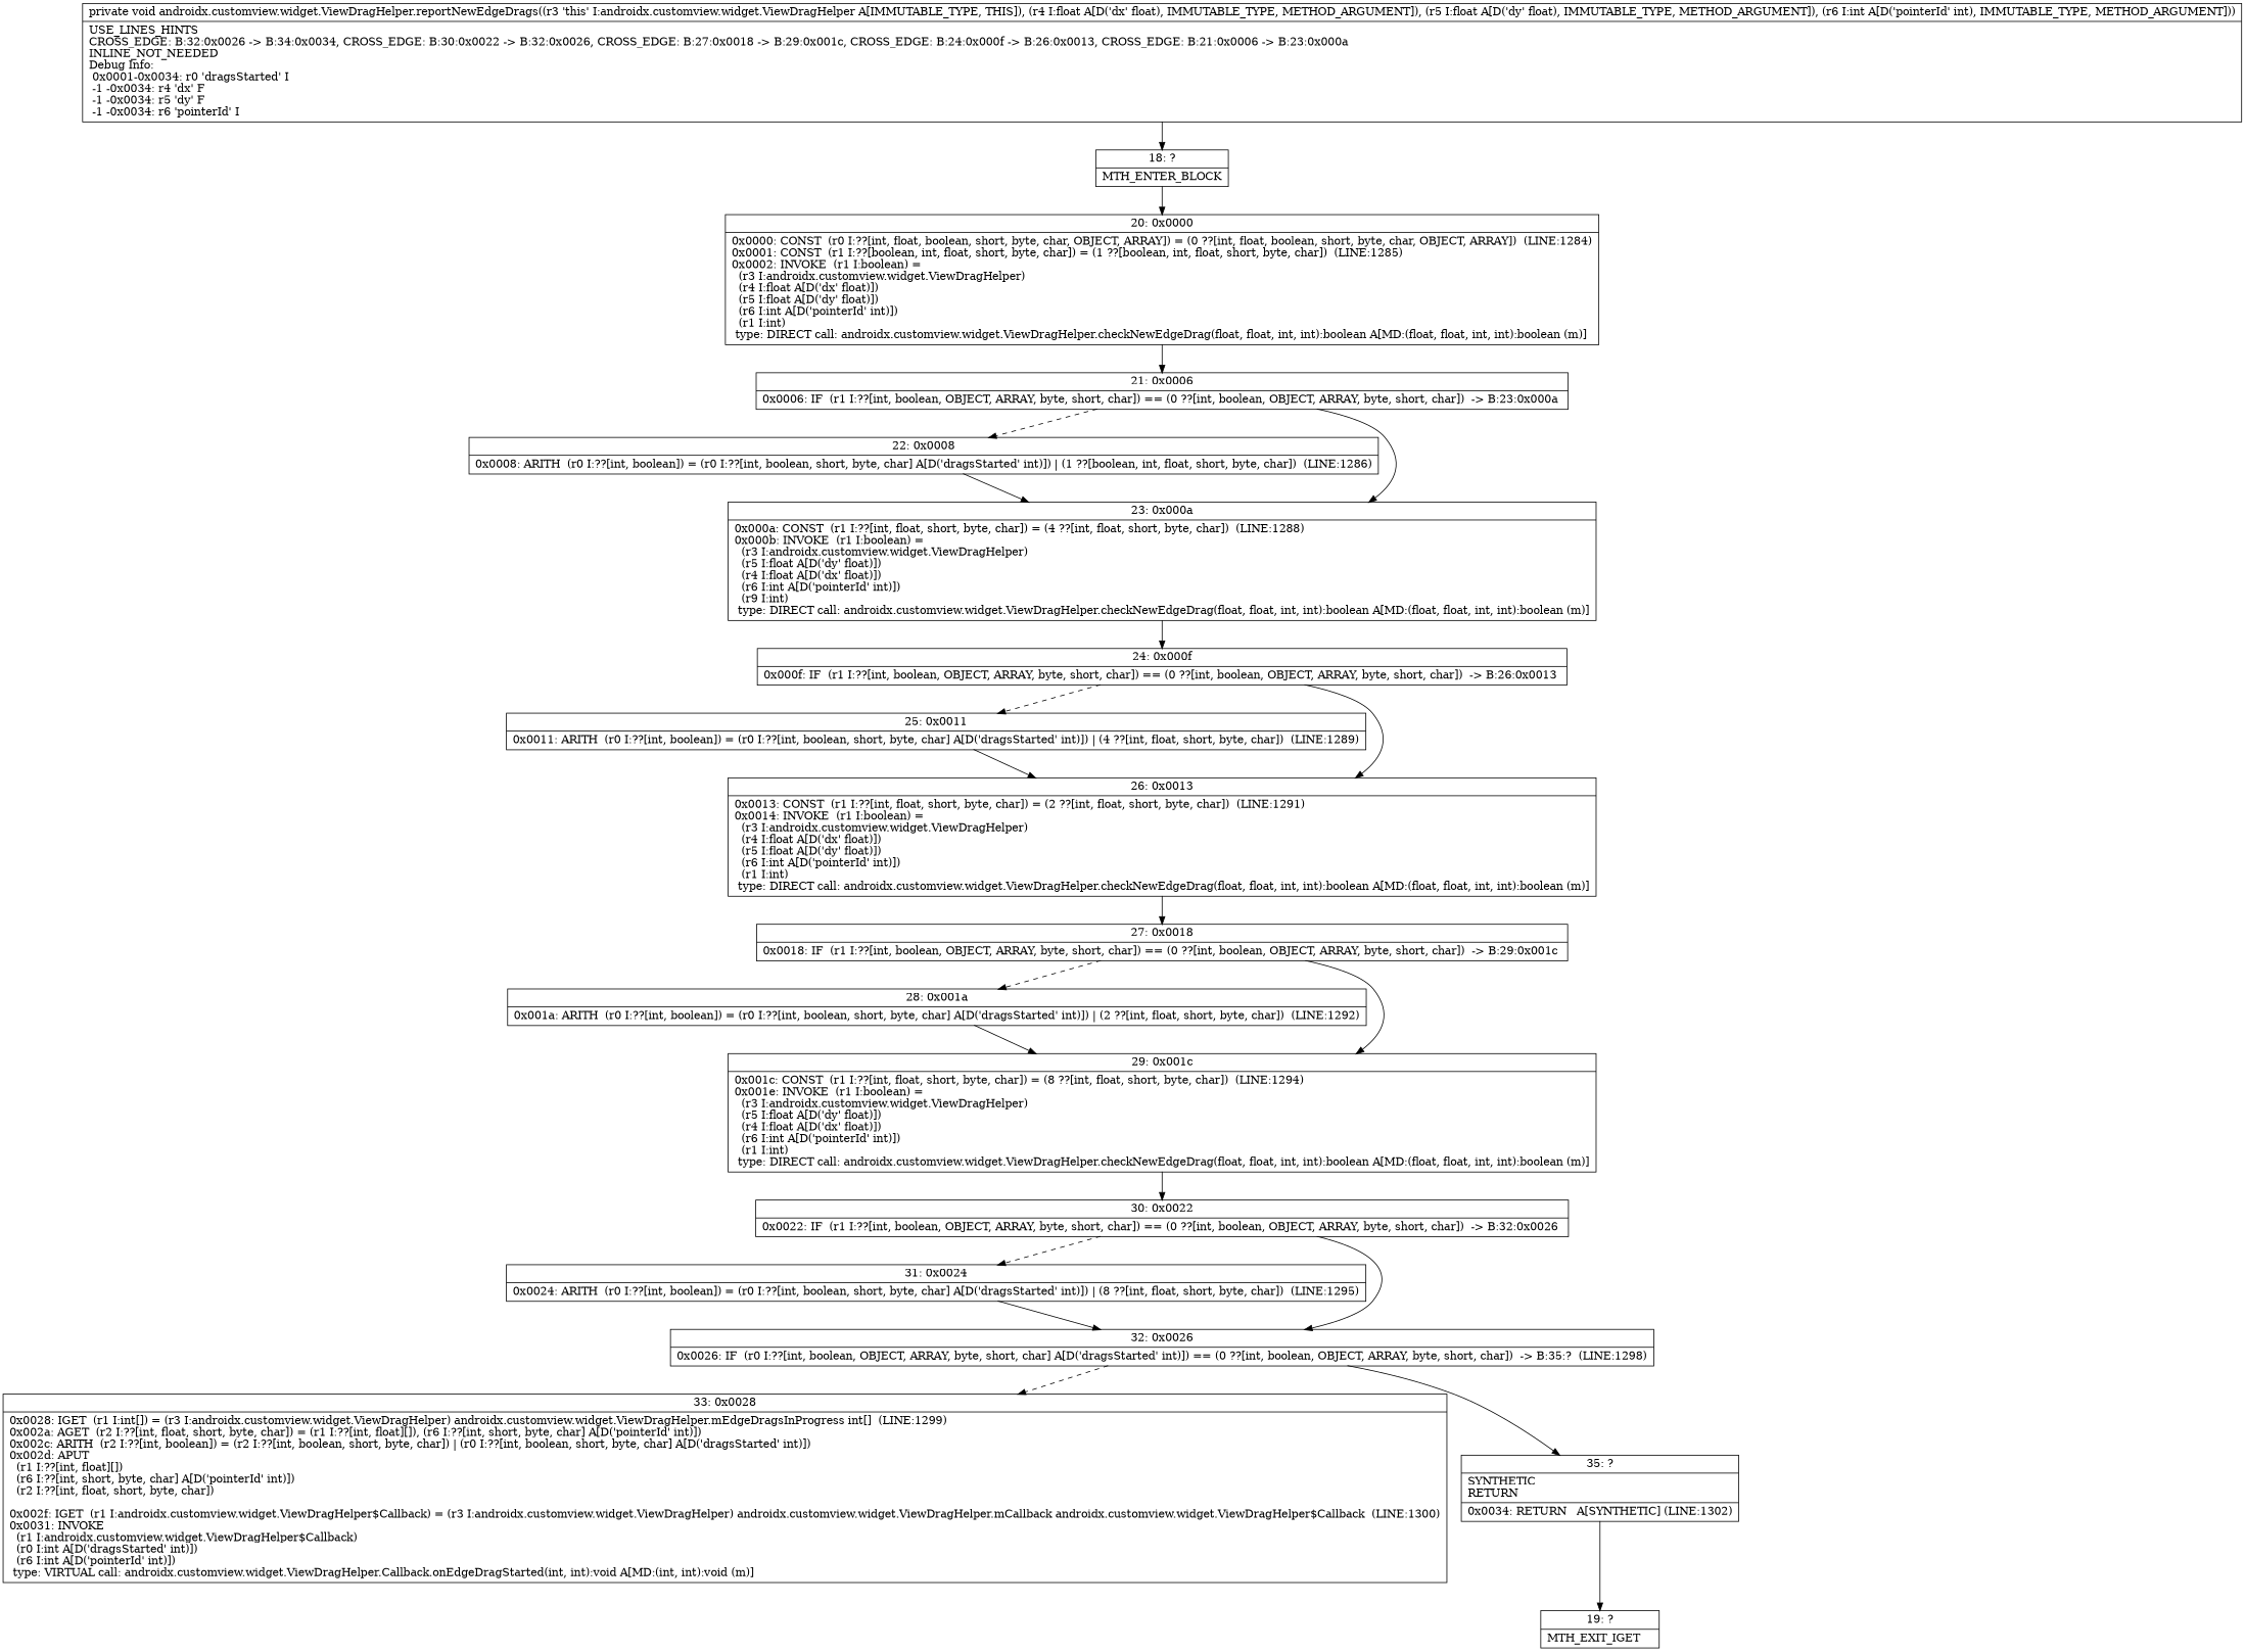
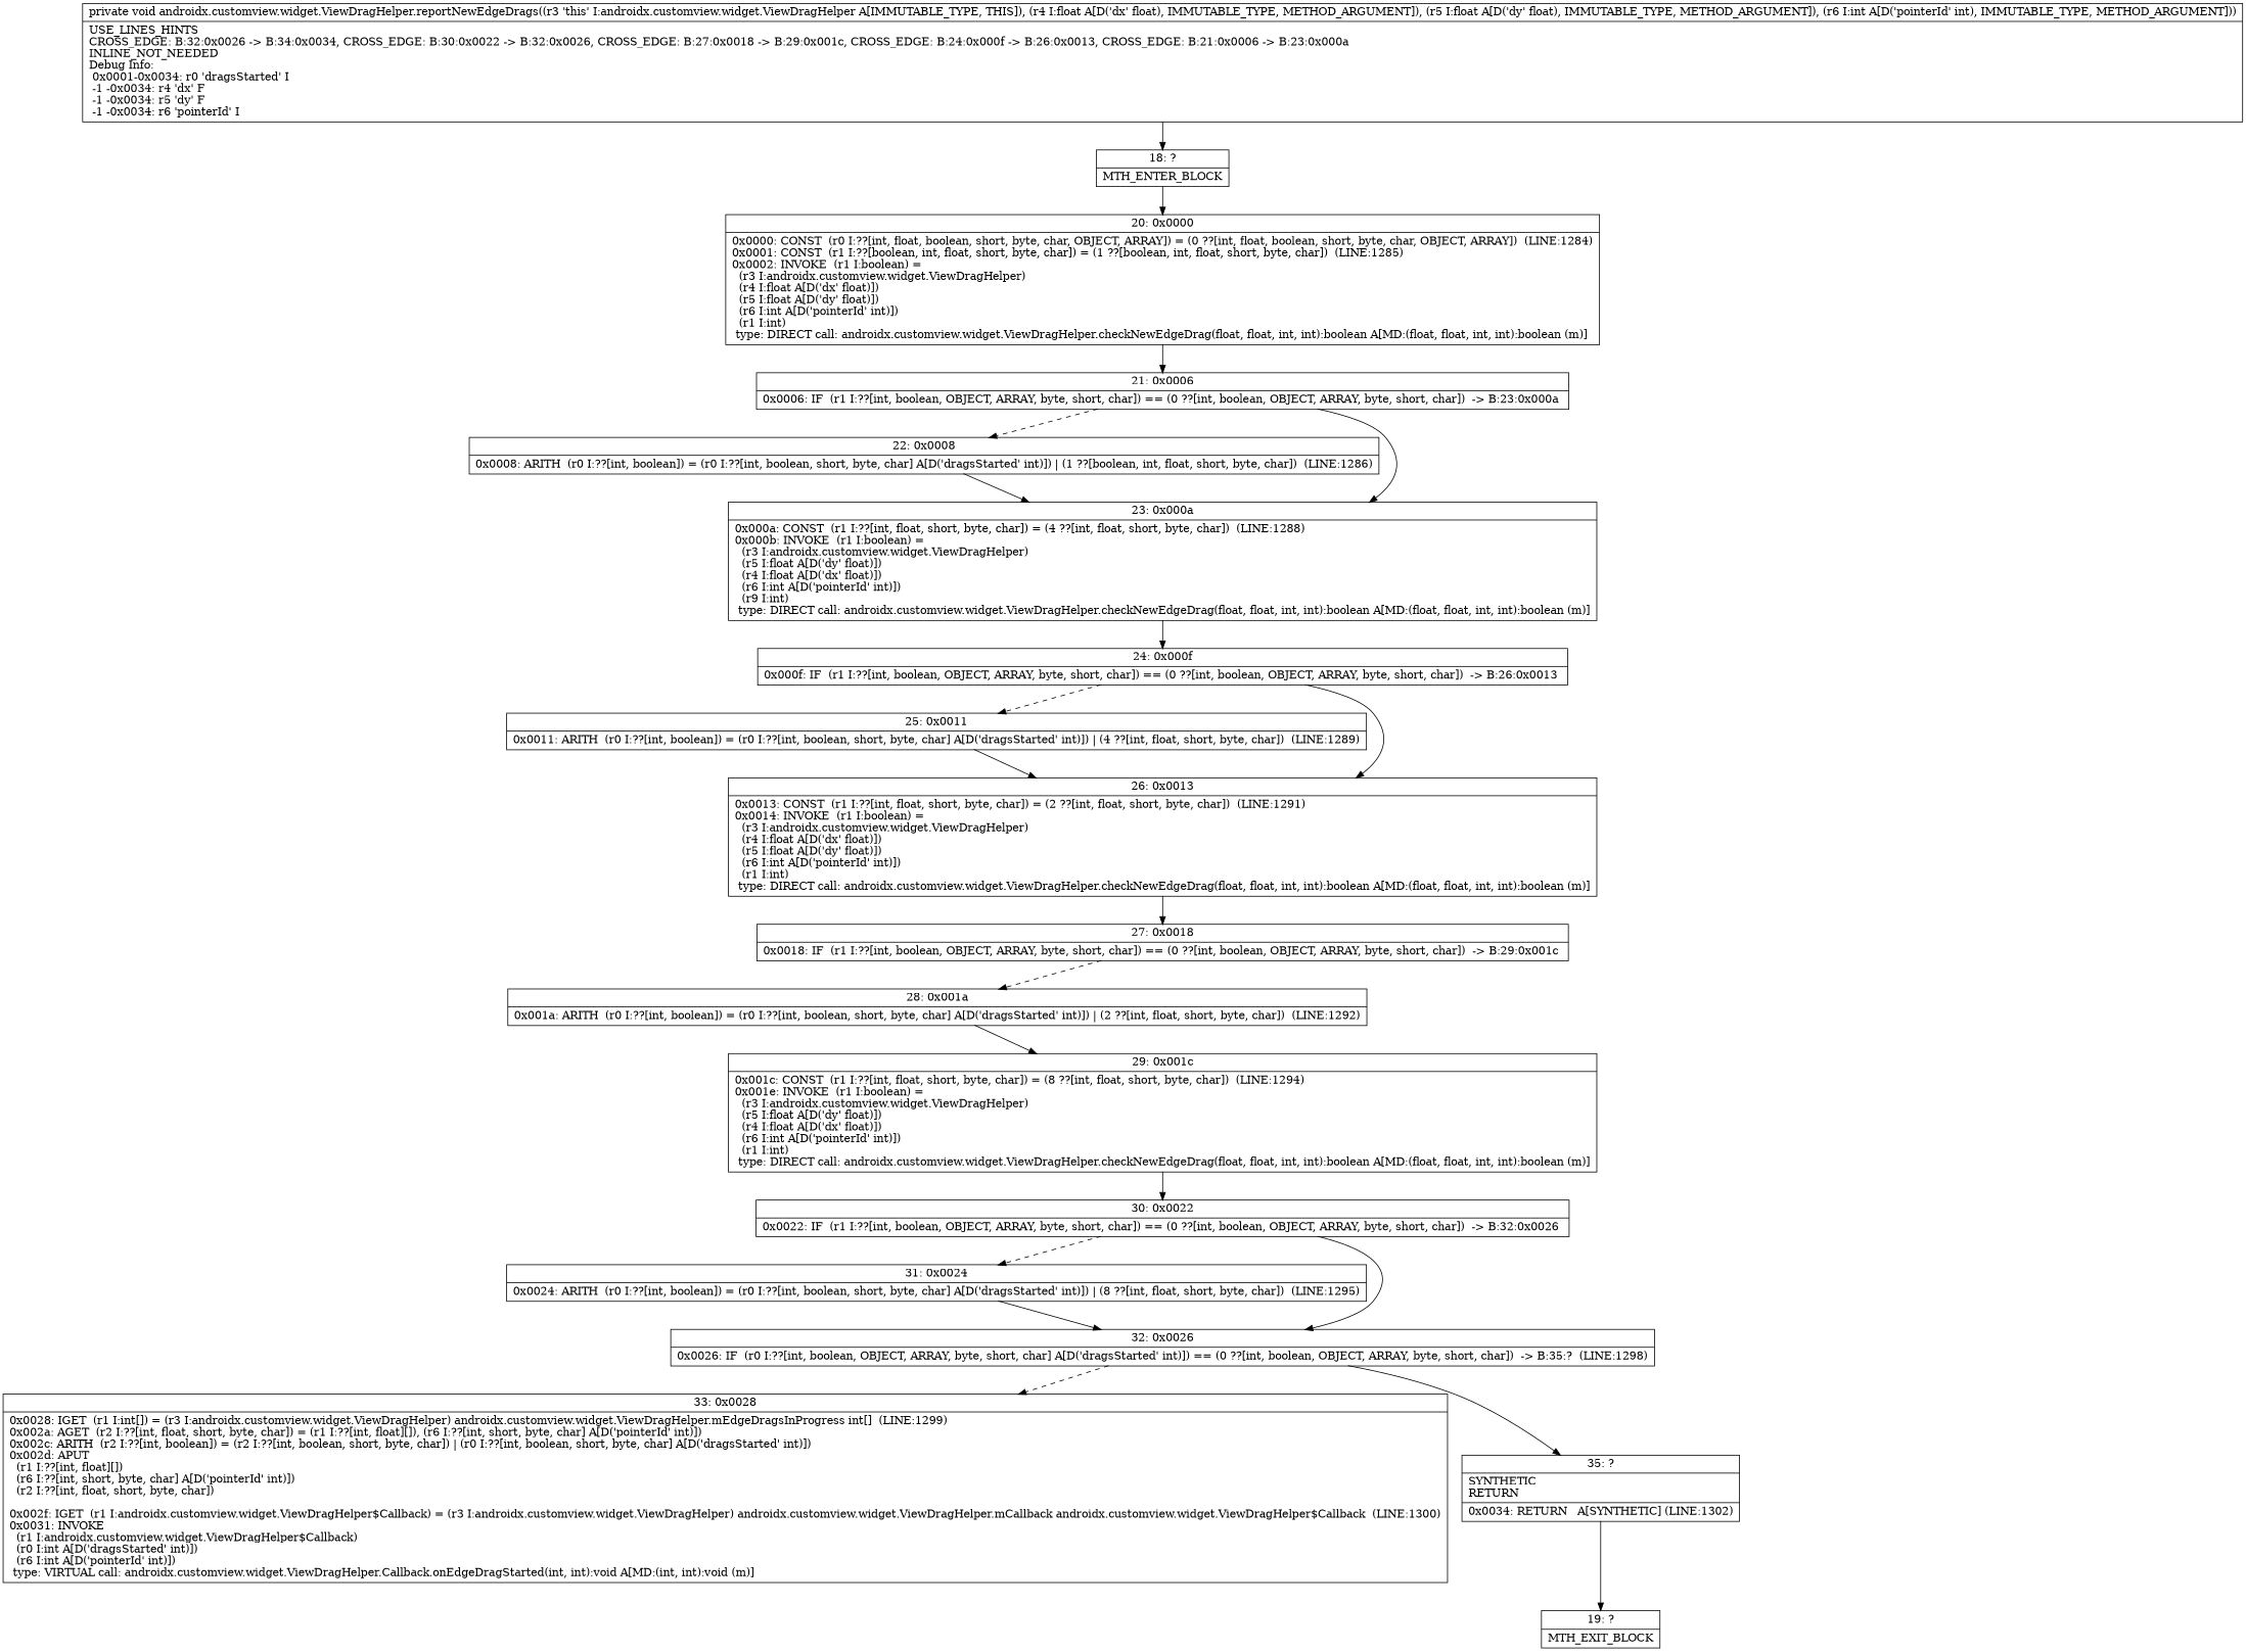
  digraph {
    node [shape=record]
    n1 [label="{18\:\ ?|MTH_ENTER_BLOCK\l}"]
    n2 [label="{20\:\ 0x0000|0x0000: CONST  (r0 I:??[int, float, boolean, short, byte, char, OBJECT, ARRAY]) = (0 ??[int, float, boolean, short, byte, char, OBJECT, ARRAY])  (LINE:1284)\l0x0001: CONST  (r1 I:??[boolean, int, float, short, byte, char]) = (1 ??[boolean, int, float, short, byte, char])  (LINE:1285)\l0x0002: INVOKE  (r1 I:boolean) = \l  (r3 I:androidx.customview.widget.ViewDragHelper)\l  (r4 I:float A[D('dx' float)])\l  (r5 I:float A[D('dy' float)])\l  (r6 I:int A[D('pointerId' int)])\l  (r1 I:int)\l type: DIRECT call: androidx.customview.widget.ViewDragHelper.checkNewEdgeDrag(float, float, int, int):boolean A[MD:(float, float, int, int):boolean (m)]\l}"]
    n3 [label="{21\:\ 0x0006|0x0006: IF  (r1 I:??[int, boolean, OBJECT, ARRAY, byte, short, char]) == (0 ??[int, boolean, OBJECT, ARRAY, byte, short, char])  \-\> B:23:0x000a \l}"]
    n4 [label="{22\:\ 0x0008|0x0008: ARITH  (r0 I:??[int, boolean]) = (r0 I:??[int, boolean, short, byte, char] A[D('dragsStarted' int)]) \| (1 ??[boolean, int, float, short, byte, char])  (LINE:1286)\l}"]
    n5 [label="{23\:\ 0x000a|0x000a: CONST  (r1 I:??[int, float, short, byte, char]) = (4 ??[int, float, short, byte, char])  (LINE:1288)\l0x000b: INVOKE  (r1 I:boolean) = \l  (r3 I:androidx.customview.widget.ViewDragHelper)\l  (r5 I:float A[D('dy' float)])\l  (r4 I:float A[D('dx' float)])\l  (r6 I:int A[D('pointerId' int)])\l  (r9 I:int)\l type: DIRECT call: androidx.customview.widget.ViewDragHelper.checkNewEdgeDrag(float, float, int, int):boolean A[MD:(float, float, int, int):boolean (m)]\l}"]
    n6 [label="{24\:\ 0x000f|0x000f: IF  (r1 I:??[int, boolean, OBJECT, ARRAY, byte, short, char]) == (0 ??[int, boolean, OBJECT, ARRAY, byte, short, char])  \-\> B:26:0x0013 \l}"]
    n7 [label="{25\:\ 0x0011|0x0011: ARITH  (r0 I:??[int, boolean]) = (r0 I:??[int, boolean, short, byte, char] A[D('dragsStarted' int)]) \| (4 ??[int, float, short, byte, char])  (LINE:1289)\l}"]
    n8 [label="{26\:\ 0x0013|0x0013: CONST  (r1 I:??[int, float, short, byte, char]) = (2 ??[int, float, short, byte, char])  (LINE:1291)\l0x0014: INVOKE  (r1 I:boolean) = \l  (r3 I:androidx.customview.widget.ViewDragHelper)\l  (r4 I:float A[D('dx' float)])\l  (r5 I:float A[D('dy' float)])\l  (r6 I:int A[D('pointerId' int)])\l  (r1 I:int)\l type: DIRECT call: androidx.customview.widget.ViewDragHelper.checkNewEdgeDrag(float, float, int, int):boolean A[MD:(float, float, int, int):boolean (m)]\l}"]
    n9 [label="{27\:\ 0x0018|0x0018: IF  (r1 I:??[int, boolean, OBJECT, ARRAY, byte, short, char]) == (0 ??[int, boolean, OBJECT, ARRAY, byte, short, char])  \-\> B:29:0x001c \l}"]
    n10 [label="{28\:\ 0x001a|0x001a: ARITH  (r0 I:??[int, boolean]) = (r0 I:??[int, boolean, short, byte, char] A[D('dragsStarted' int)]) \| (2 ??[int, float, short, byte, char])  (LINE:1292)\l}"]
    n11 [label="{29\:\ 0x001c|0x001c: CONST  (r1 I:??[int, float, short, byte, char]) = (8 ??[int, float, short, byte, char])  (LINE:1294)\l0x001e: INVOKE  (r1 I:boolean) = \l  (r3 I:androidx.customview.widget.ViewDragHelper)\l  (r5 I:float A[D('dy' float)])\l  (r4 I:float A[D('dx' float)])\l  (r6 I:int A[D('pointerId' int)])\l  (r1 I:int)\l type: DIRECT call: androidx.customview.widget.ViewDragHelper.checkNewEdgeDrag(float, float, int, int):boolean A[MD:(float, float, int, int):boolean (m)]\l}"]
    n12 [label="{30\:\ 0x0022|0x0022: IF  (r1 I:??[int, boolean, OBJECT, ARRAY, byte, short, char]) == (0 ??[int, boolean, OBJECT, ARRAY, byte, short, char])  \-\> B:32:0x0026 \l}"]
    n13 [label="{31\:\ 0x0024|0x0024: ARITH  (r0 I:??[int, boolean]) = (r0 I:??[int, boolean, short, byte, char] A[D('dragsStarted' int)]) \| (8 ??[int, float, short, byte, char])  (LINE:1295)\l}"]
    n14 [label="{32\:\ 0x0026|0x0026: IF  (r0 I:??[int, boolean, OBJECT, ARRAY, byte, short, char] A[D('dragsStarted' int)]) == (0 ??[int, boolean, OBJECT, ARRAY, byte, short, char])  \-\> B:35:?  (LINE:1298)\l}"]
    n15 [label="{33\:\ 0x0028|0x0028: IGET  (r1 I:int[]) = (r3 I:androidx.customview.widget.ViewDragHelper) androidx.customview.widget.ViewDragHelper.mEdgeDragsInProgress int[]  (LINE:1299)\l0x002a: AGET  (r2 I:??[int, float, short, byte, char]) = (r1 I:??[int, float][]), (r6 I:??[int, short, byte, char] A[D('pointerId' int)]) \l0x002c: ARITH  (r2 I:??[int, boolean]) = (r2 I:??[int, boolean, short, byte, char]) \| (r0 I:??[int, boolean, short, byte, char] A[D('dragsStarted' int)]) \l0x002d: APUT  \l  (r1 I:??[int, float][])\l  (r6 I:??[int, short, byte, char] A[D('pointerId' int)])\l  (r2 I:??[int, float, short, byte, char])\l \l0x002f: IGET  (r1 I:androidx.customview.widget.ViewDragHelper$Callback) = (r3 I:androidx.customview.widget.ViewDragHelper) androidx.customview.widget.ViewDragHelper.mCallback androidx.customview.widget.ViewDragHelper$Callback  (LINE:1300)\l0x0031: INVOKE  \l  (r1 I:androidx.customview.widget.ViewDragHelper$Callback)\l  (r0 I:int A[D('dragsStarted' int)])\l  (r6 I:int A[D('pointerId' int)])\l type: VIRTUAL call: androidx.customview.widget.ViewDragHelper.Callback.onEdgeDragStarted(int, int):void A[MD:(int, int):void (m)]\l}"]
    n16 [label="{35\:\ ?|SYNTHETIC\lRETURN\l|0x0034: RETURN   A[SYNTHETIC] (LINE:1302)\l}"]
-   n17 [label="{19\:\ ?|MTH_EXIT_IGET\l}"]
+   n17 [label="{19\:\ ?|MTH_EXIT_BLOCK\l}"]
    n18 [label="{private void androidx.customview.widget.ViewDragHelper.reportNewEdgeDrags((r3 'this' I:androidx.customview.widget.ViewDragHelper A[IMMUTABLE_TYPE, THIS]), (r4 I:float A[D('dx' float), IMMUTABLE_TYPE, METHOD_ARGUMENT]), (r5 I:float A[D('dy' float), IMMUTABLE_TYPE, METHOD_ARGUMENT]), (r6 I:int A[D('pointerId' int), IMMUTABLE_TYPE, METHOD_ARGUMENT]))  | USE_LINES_HINTS\lCROSS_EDGE: B:32:0x0026 \-\> B:34:0x0034, CROSS_EDGE: B:30:0x0022 \-\> B:32:0x0026, CROSS_EDGE: B:27:0x0018 \-\> B:29:0x001c, CROSS_EDGE: B:24:0x000f \-\> B:26:0x0013, CROSS_EDGE: B:21:0x0006 \-\> B:23:0x000a\lINLINE_NOT_NEEDED\lDebug Info:\l  0x0001\-0x0034: r0 'dragsStarted' I\l  \-1 \-0x0034: r4 'dx' F\l  \-1 \-0x0034: r5 'dy' F\l  \-1 \-0x0034: r6 'pointerId' I\l}"]
    n1 -> n2
    n2 -> n3
    n3 -> n4 [style=dashed]
    n3 -> n5
    n4 -> n5
    n5 -> n6
    n6 -> n7 [style=dashed]
    n6 -> n8
    n7 -> n8
    n8 -> n9
    n9 -> n10 [style=dashed]
-   n9 -> n11
    n10 -> n11
    n11 -> n12
    n12 -> n13 [style=dashed]
    n12 -> n14
    n13 -> n14
    n14 -> n15 [style=dashed]
    n14 -> n16
    n16 -> n17
    n18 -> n1
  }
